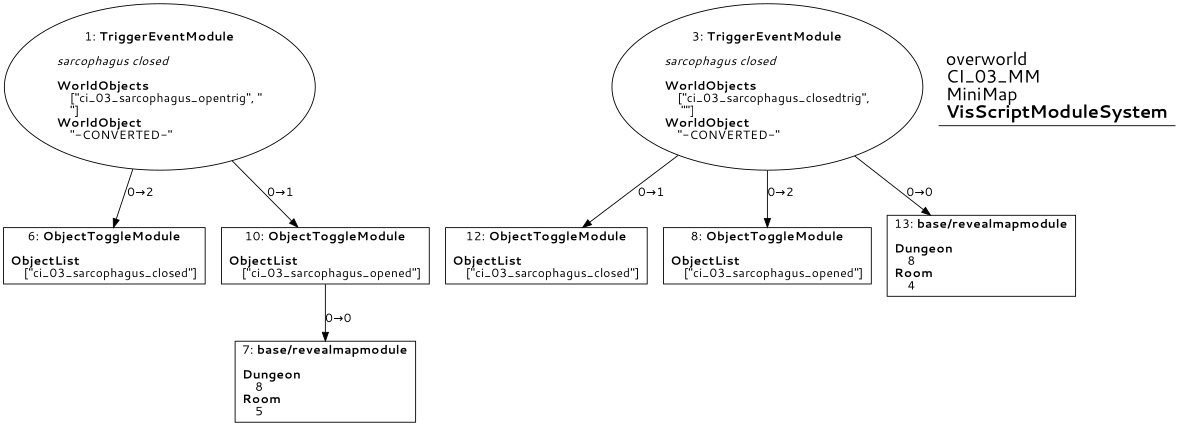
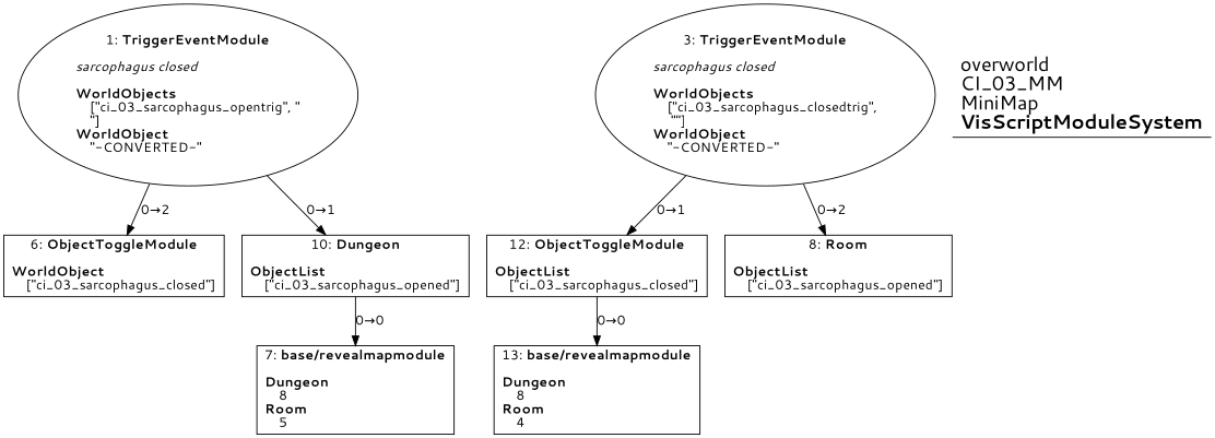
  digraph {
    fontname="Segoe UI"
    splines=spline
    node [fontname="Segoe UI" shape=box]
    edge [fontname="Segoe UI"]
    n1 [label=<1: <b>TriggerEventModule</b><br/><br/><i>sarcophagus closed<br align="left"/></i><br align="left"/><b>WorldObjects</b><br align="left"/>    [&quot;ci_03_sarcophagus_opentrig&quot;, &quot;<br align="left"/>    &quot;]<br align="left"/><b>WorldObject</b><br align="left"/>    &quot;-CONVERTED-&quot;<br align="left"/>> shape=oval]
-   n2 [label=<6: <b>ObjectToggleModule</b><br/><br/><b>ObjectList</b><br align="left"/>    [&quot;ci_03_sarcophagus_closed&quot;]<br align="left"/>>]
-   n3 [label=<10: <b>ObjectToggleModule</b><br/><br/><b>ObjectList</b><br align="left"/>    [&quot;ci_03_sarcophagus_opened&quot;]<br align="left"/>>]
+   n2 [label=<6: <b>ObjectToggleModule</b><br/><br/><b>WorldObject</b><br align="left"/>    [&quot;ci_03_sarcophagus_closed&quot;]<br align="left"/>>]
+   n3 [label=<10: <b>Dungeon</b><br/><br/><b>ObjectList</b><br align="left"/>    [&quot;ci_03_sarcophagus_opened&quot;]<br align="left"/>>]
    n4 [label=<7: <b>base/revealmapmodule</b><br/><br/><b>Dungeon</b><br align="left"/>    8<br align="left"/><b>Room</b><br align="left"/>    5<br align="left"/>>]
    n5 [label=<3: <b>TriggerEventModule</b><br/><br/><i>sarcophagus closed<br align="left"/></i><br align="left"/><b>WorldObjects</b><br align="left"/>    [&quot;ci_03_sarcophagus_closedtrig&quot;,<br align="left"/>     &quot;&quot;]<br align="left"/><b>WorldObject</b><br align="left"/>    &quot;-CONVERTED-&quot;<br align="left"/>> shape=oval]
    n6 [label=<12: <b>ObjectToggleModule</b><br/><br/><b>ObjectList</b><br align="left"/>    [&quot;ci_03_sarcophagus_closed&quot;]<br align="left"/>>]
-   n7 [label=<8: <b>ObjectToggleModule</b><br/><br/><b>ObjectList</b><br align="left"/>    [&quot;ci_03_sarcophagus_opened&quot;]<br align="left"/>>]
+   n7 [label=<8: <b>Room</b><br/><br/><b>ObjectList</b><br align="left"/>    [&quot;ci_03_sarcophagus_opened&quot;]<br align="left"/>>]
    n8 [label=<13: <b>base/revealmapmodule</b><br/><br/><b>Dungeon</b><br align="left"/>    8<br align="left"/><b>Room</b><br align="left"/>    4<br align="left"/>>]
    n9 [label=<<font point-size="20">overworld<br align="left"/>CI_03_MM<br align="left"/>MiniMap<br align="left"/><b>VisScriptModuleSystem</b><br align="left"/></font>> shape=underline]
    n1 -> n2 [label="0→2"]
    n1 -> n3 [label="0→1"]
    n3 -> n4 [label="0→0"]
    n5 -> n6 [label="0→1"]
    n5 -> n7 [label="0→2"]
-   n5 -> n8 [label="0→0"]
+   n6 -> n8 [label="0→0"]
  }
